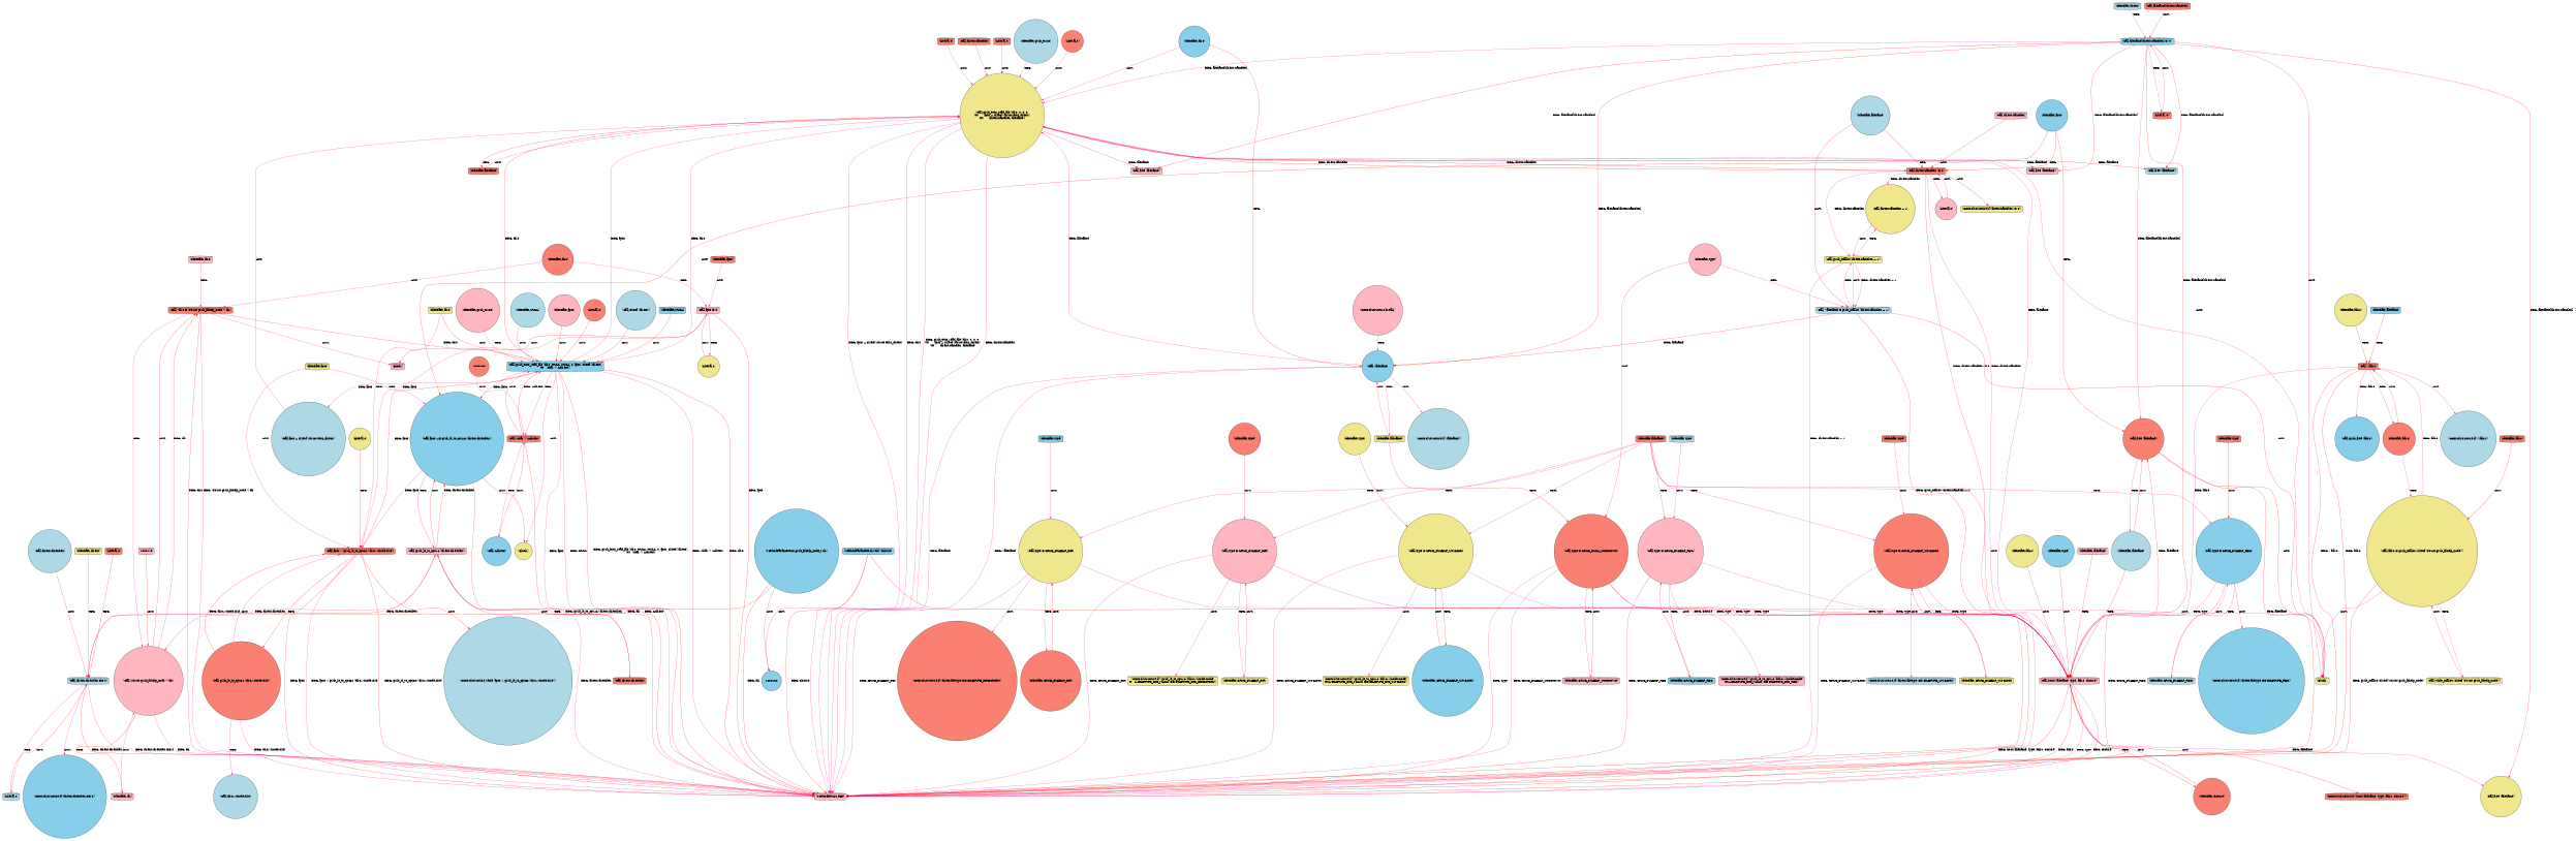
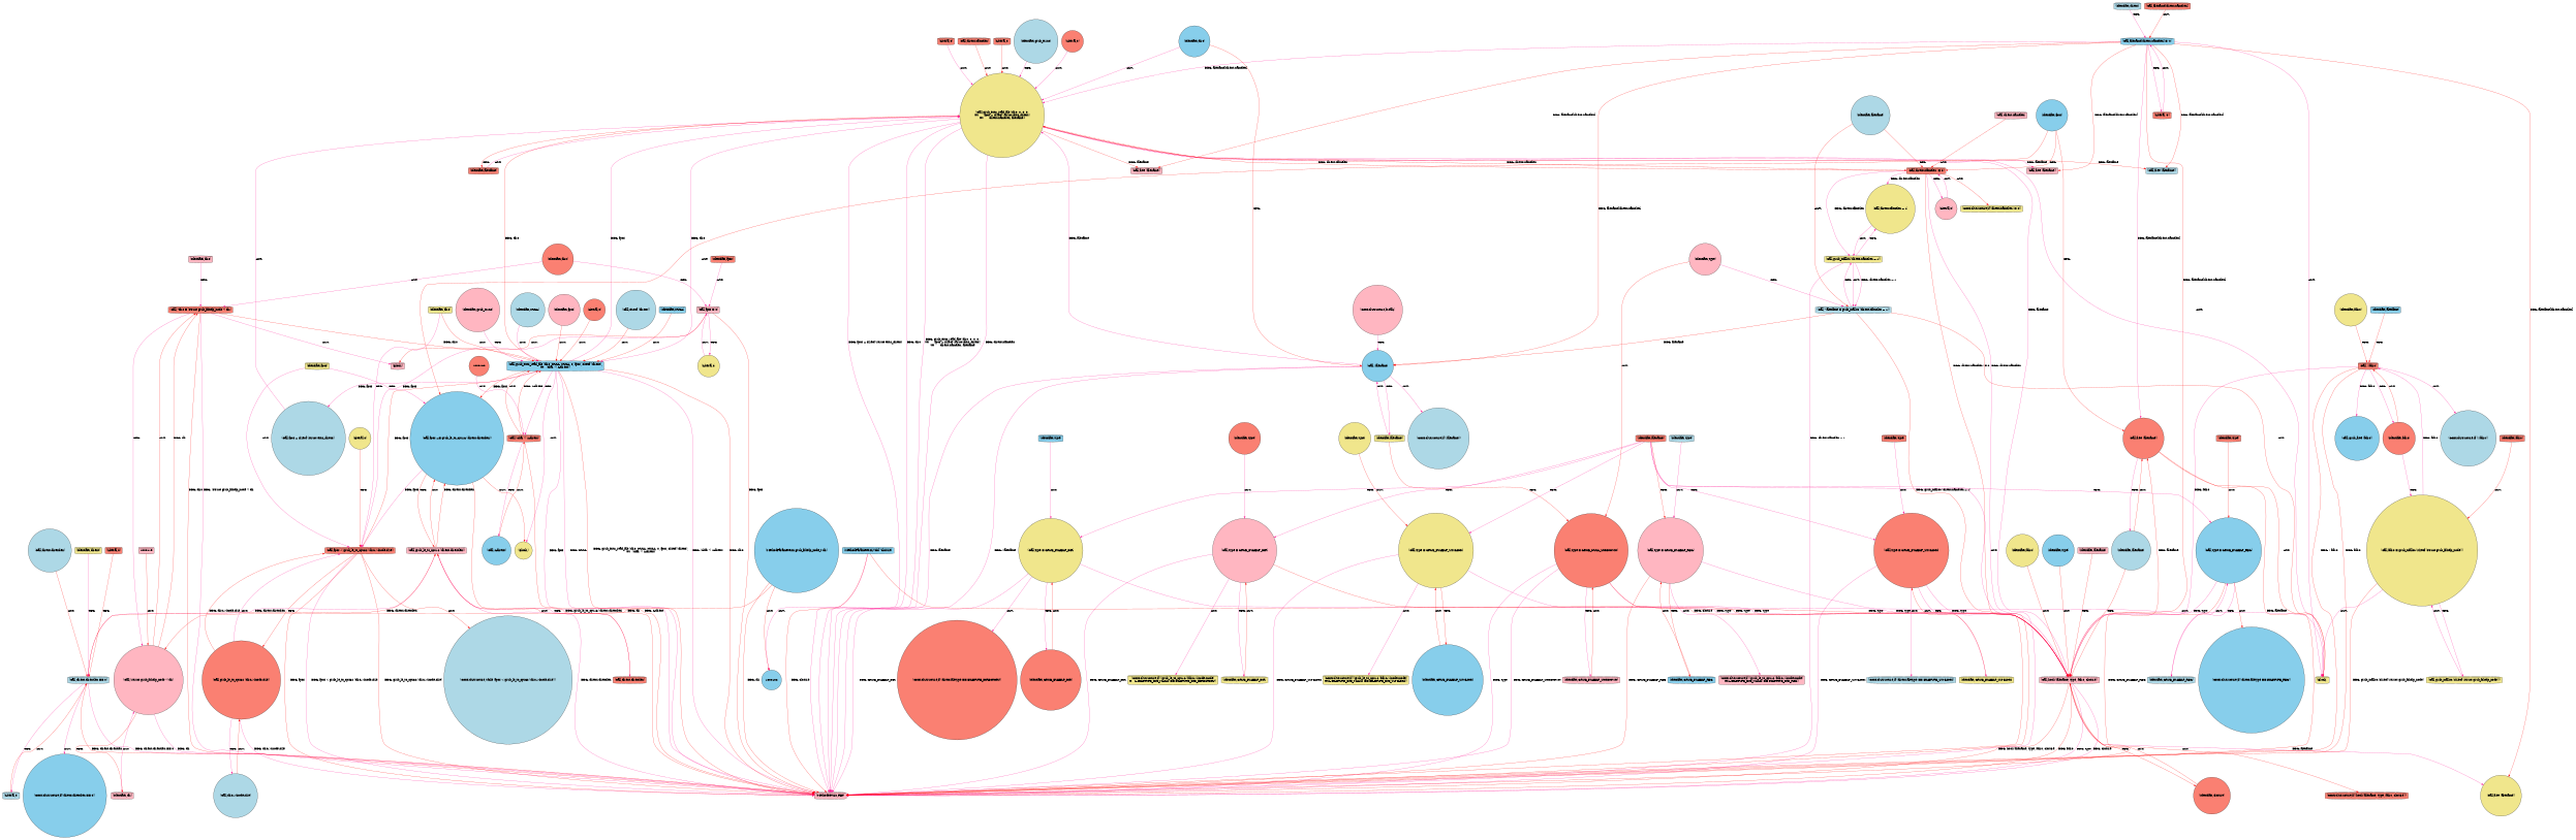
  digraph {
    node [fillcolor=salmon shape=cylinder style=filled]
    edge [color=deeppink]
    n1 [label="(Call,free (filename))" shape=circle]
    n2 [fillcolor=khaki label="(Block,)"]
    n3 [fillcolor=lightpink label="(MethodReturn,RET)"]
    n4 [fillcolor=lightblue label="(Identifier,filename)" shape=circle]
    n5 [fillcolor=lightpink label="(Call,hook (filename, type, fdiro, closure))"]
    n6 [fillcolor=skyblue label="(Call,filename[dirent.namelen] = '\0')"]
    n7 [fillcolor=khaki label="(Call,grub_ext2_read_file (diro, 0, 0, 0,\n \t\t\t       fpos + sizeof (struct ext2_dirent),\n \t\t\t       dirent.namelen, filename))" shape=circle]
    n8 [fillcolor=skyblue label="(Call,!filename)" shape=circle]
    n9 [fillcolor=khaki label="(Call,free (filename))" shape=circle]
    n10 [label="(Literal,'\0')"]
    n11 [fillcolor=lightblue label="(Call,free (filename))"]
    n12 [fillcolor=lightpink label="(Call,free (filename))"]
    n13 [fillcolor=lightpink label="(Call,free (filename))"]
    n14 [label="(Identifier,closure)" shape=circle]
    n15 [label="(ControlStructure,if (hook (filename, type, fdiro, closure)))"]
    n16 [fillcolor=skyblue label="(Call,grub_ext2_read_file (diro, NULL, NULL, 0, fpos, sizeof (dirent),\n\t\t\t   (char *) &dirent))"]
    n17 [label="(Call,dirent.namelen != 0)"]
    n18 [label="(Identifier,filename)"]
    n19 [fillcolor=lightblue label="(ControlStructure,if (!filename))" shape=circle]
    n20 [fillcolor=khaki label="(Identifier,filename)"]
    n21 [fillcolor=skyblue label="(Call,fpos += grub_le_to_cpu16 (dirent.direntlen))" shape=circle]
    n22 [label="(Call,(char *) &dirent)"]
    n23 [fillcolor=lightblue label="(Call,fpos + sizeof (struct ext2_dirent))" shape=circle]
    n24 [fillcolor=khaki label="(Block,)" shape=circle]
    n25 [fillcolor=khaki label="(Call,grub_malloc (dirent.namelen + 1))"]
    n26 [fillcolor=lightpink label="(Literal,0)" shape=circle]
    n27 [fillcolor=khaki label="(ControlStructure,if (dirent.namelen != 0))"]
    n28 [fillcolor=khaki label="(Call,dirent.namelen + 1)" shape=circle]
    n29 [label="(Call,fpos < grub_le_to_cpu32 (diro->inode.size))"]
    n30 [fillcolor=lightpink label="(Call,grub_le_to_cpu16 (dirent.direntlen))"]
    n31 [fillcolor=skyblue label="(Call,&dirent)" shape=circle]
    n32 [label="(Call,*diro = (struct grub_fshelp_node *) dir)"]
    n33 [fillcolor=lightpink label="(Call,(struct grub_fshelp_node *) dir)" shape=circle]
    n34 [fillcolor=lightpink label="(Block,)"]
    n35 [fillcolor=lightpink label="(Identifier,dir)"]
    n36 [fillcolor=skyblue label="(MethodParameterIn,grub_fshelp_node_t dir)" shape=circle]
    1000102 [fillcolor=skyblue shape=circle]
    n38 [label="(Call,grub_le_to_cpu32 (diro->inode.size))" shape=circle]
    n39 [fillcolor=lightblue label="(ControlStructure,while (fpos < grub_le_to_cpu32 (diro->inode.size)))" shape=circle]
    n40 [fillcolor=lightblue label="(Call,diro->inode.size)" shape=circle]
    n41 [fillcolor=lightblue label="(Call,dirent.direntlen == 0)"]
    n42 [label="(Call,dirent.direntlen)"]
    n43 [fillcolor=skyblue label="(ControlStructure,if (dirent.direntlen == 0))" shape=circle]
    n44 [fillcolor=lightblue label="(Literal,0)"]
    n45 [fillcolor=lightpink label="(Call,fpos = 0)"]
    n46 [fillcolor=khaki label="(Literal,0)" shape=circle]
    n47 [fillcolor=lightblue label="(Call,* filename = grub_malloc (dirent.namelen + 1))"]
    n48 [label="(Call,type = GRUB_NULL_UNKNOWN)" shape=circle]
    n49 [fillcolor=lightpink label="(Identifier,GRUB_FSHELP_UNKNOWN)"]
    n50 [label="(Call,type = GRUB_FSHELP_SYMLINK)" shape=circle]
    n51 [fillcolor=khaki label="(Identifier,GRUB_FSHELP_SYMLINK)"]
    n52 [fillcolor=lightblue label="(ControlStructure,if (dirent.filetype == FILETYPE_SYMLINK))"]
    n53 [fillcolor=khaki label="(Call,type = GRUB_FSHELP_DIR)" shape=circle]
    n54 [label="(Identifier,GRUB_FSHELP_DIR)" shape=circle]
    n55 [label="(ControlStructure,if (dirent.filetype == FILETYPE_DIRECTORY))" shape=circle]
    n56 [fillcolor=lightpink label="(Call,type = GRUB_FSHELP_REG)" shape=circle]
    n57 [fillcolor=lightpink label="(ControlStructure,if ((grub_le_to_cpu16 (fdiro->inode.mode)\n\t\t\t& FILETYPE_INO_MASK) == FILETYPE_INO_REG))"]
    n58 [fillcolor=skyblue label="(Identifier,GRUB_FSHELP_REG)"]
    n59 [fillcolor=skyblue label="(Call,type = GRUB_FSHELP_REG)" shape=circle]
    n60 [fillcolor=lightblue label="(Identifier,GRUB_FSHELP_REG)"]
    n61 [fillcolor=skyblue label="(ControlStructure,if (dirent.filetype == FILETYPE_REG))" shape=circle]
    n62 [fillcolor=khaki label="(Call,type = GRUB_FSHELP_SYMLINK)" shape=circle]
    n63 [fillcolor=skyblue label="(Identifier,GRUB_FSHELP_SYMLINK)" shape=circle]
    n64 [fillcolor=khaki label="(ControlStructure,if ((grub_le_to_cpu16 (fdiro->inode.mode)\n\t\t\t& FILETYPE_INO_MASK) == FILETYPE_INO_SYMLINK))"]
    n65 [fillcolor=lightpink label="(Call,type = GRUB_FSHELP_DIR)" shape=circle]
    n66 [fillcolor=khaki label="(ControlStructure,if ((grub_le_to_cpu16 (fdiro->inode.mode)\n\t\t   & FILETYPE_INO_MASK) == FILETYPE_INO_DIRECTORY))"]
    n67 [fillcolor=khaki label="(Identifier,GRUB_FSHELP_DIR)"]
    n68 [label="(Call,! fdiro)"]
    n69 [fillcolor=lightblue label="(ControlStructure,if (! fdiro))" shape=circle]
    n70 [fillcolor=skyblue label="(Call,grub_free (fdiro))" shape=circle]
    n71 [label="(Identifier,fdiro)" shape=circle]
    n72 [fillcolor=khaki label="(Call,fdiro = grub_malloc (sizeof (struct grub_fshelp_node)))" shape=circle]
-   n73 [fillcolor=khaki label="(Call,while_malloc (sizeof (struct grub_fshelp_node)))"]
+   n73 [fillcolor=khaki label="(Call,grub_malloc (sizeof (struct grub_fshelp_node)))"]
    n74 [fillcolor=skyblue label="(MethodParameterIn,void *closure)"]
    n75 [label="(Identifier,fpos)"]
    n76 [label="(Literal,0)"]
    n77 [label="(Literal,0)" shape=circle]
    n78 [fillcolor=lightblue label="(Identifier,dirent)"]
    n79 [label="(Identifier,filename)"]
    n80 [fillcolor=lightblue label="(Identifier,type)"]
    n81 [fillcolor=khaki label="(Literal,0)" shape=circle]
    n82 [fillcolor=khaki label="(Identifier,fdiro)" shape=circle]
    n83 [label="(Call,filename[dirent.namelen])"]
    n84 [fillcolor=skyblue label="(Identifier,fpos)" shape=circle]
    n85 [fillcolor=lightpink label="(Identifier,diro)"]
    n86 [fillcolor=lightblue label="(Call,dirent.direntlen)" shape=circle]
    n87 [label="(Literal,0)"]
    n88 [fillcolor=khaki label="(Identifier,fdiro)" shape=circle]
    n89 [label="(Identifier,type)"]
    n90 [label="(Identifier,type)" shape=circle]
    n91 [fillcolor=lightpink label="(Call,dirent.namelen)"]
    n92 [fillcolor=khaki label="(Identifier,fpos)"]
    n93 [fillcolor=lightblue label="(Identifier,NULL)" shape=circle]
    n94 [fillcolor=lightblue label="(Identifier,filename)" shape=circle]
    n95 [label="(Identifier,diro)" shape=circle]
    n96 [fillcolor=lightblue label="(Identifier,grub_errno)" shape=circle]
    n97 [fillcolor=khaki label="(Identifier,diro)"]
    n98 [label="(Literal,0)" shape=circle]
    n99 [fillcolor=lightpink label="(Identifier,fpos)" shape=circle]
    n100 [fillcolor=skyblue label="(Identifier,type)" shape=circle]
    n101 [fillcolor=skyblue label="(Identifier,diro)" shape=circle]
    n102 [fillcolor=skyblue label="(Identifier,type)"]
    n103 [fillcolor=lightpink label="(Identifier,type)" shape=circle]
    n104 [fillcolor=khaki label="(Identifier,dirent)"]
    n105 [fillcolor=skyblue label="(Identifier,filename)"]
    n106 [label="(Literal,0)"]
    n107 [label="(Call,dirent.namelen)"]
    n108 [label="(Identifier,fdiro)"]
    n109 [fillcolor=khaki label="(Identifier,type)" shape=circle]
    n110 [fillcolor=lightblue label="(Call,sizeof (dirent))" shape=circle]
    n111 [label="(Identifier,type)"]
    n112 [fillcolor=lightpink label="(Identifier,filename)"]
    n113 [fillcolor=skyblue label="(Identifier,NULL)"]
    n114 [fillcolor=lightpink label="(Identifier,grub_errno)" shape=circle]
    n115 [fillcolor=lightpink label="(ControlStructure,break;)" shape=circle]
    1000115 [fillcolor=lightpink]
    1000160 [shape=circle]
    n1 -> n2 [color=red label="AST: "]
    n1 -> n3 [color=red label="DDG: filename"]
    n1 -> n4 [label="CFG: "]
    n4 -> n1 [color=red label="AST: "]
    n4 -> n5 [color=red label="CFG: "]
    n5 -> n1 [color=red label="DDG: filename"]
    n5 -> n3 [color=red label="DDG: hook (filename, type, fdiro, closure)"]
    n5 -> n3 [color=red label="DDG: fdiro"]
    n5 -> n3 [label="DDG: type"]
    n5 -> n3 [label="DDG: closure"]
    n5 -> n9 [label="DDG: filename"]
    n5 -> n14 [color=red label="CFG: "]
    n5 -> n15 [color=red label="AST: "]
    n6 -> n1 [label="DDG: filename[dirent.namelen]"]
    n6 -> n2 [label="AST: "]
    n6 -> n5 [color=red label="DDG: filename[dirent.namelen]"]
    n6 -> n7 [label="DDG: filename[dirent.namelen]"]
    n6 -> n8 [color=red label="DDG: filename[dirent.namelen]"]
    n6 -> n9 [color=red label="DDG: filename[dirent.namelen]"]
    n6 -> n10 [label="CFG: "]
    n6 -> n11 [color=red label="DDG: filename[dirent.namelen]"]
    n6 -> n12 [color=red label="DDG: filename[dirent.namelen]"]
    n6 -> n13 [color=red label="DDG: filename[dirent.namelen]"]
    n7 -> n2 [label="AST: "]
    n7 -> n3 [label="DDG: grub_ext2_read_file (diro, 0, 0, 0,\n \t\t\t       fpos + sizeof (struct ext2_dirent),\n \t\t\t       dirent.namelen, filename)"]
    n7 -> n3 [label="DDG: dirent.namelen"]
    n7 -> n3 [label="DDG: fpos + sizeof (struct ext2_dirent)"]
    n7 -> n3 [label="DDG: diro"]
    n7 -> n5 [label="DDG: filename"]
    n7 -> n11 [color=red label="DDG: filename"]
    n7 -> n12 [color=red label="DDG: filename"]
    n7 -> n13 [label="DDG: filename"]
    n7 -> n16 [label="DDG: diro"]
    n7 -> n17 [color=red label="DDG: dirent.namelen"]
    n7 -> n18 [color=red label="CFG: "]
    n8 -> n3 [label="DDG: !filename"]
    n8 -> n3 [label="DDG: filename"]
    n8 -> n7 [label="DDG: filename"]
    n8 -> n19 [label="AST: "]
    n8 -> n20 [label="CFG: "]
    n10 -> n6 [label="AST: "]
    n14 -> n5 [color=red label="AST: "]
    n16 -> n3 [label="DDG: NULL"]
    n16 -> n3 [label="DDG: (char *) &dirent"]
    n16 -> n3 [color=red label="DDG: grub_ext2_read_file (diro, NULL, NULL, 0, fpos, sizeof (dirent),\n\t\t\t   (char *) &dirent)"]
    n16 -> n3 [color=red label="DDG: diro"]
    n16 -> n3 [label="DDG: fpos"]
    n16 -> n7 [color=red label="DDG: diro"]
    n16 -> n7 [label="DDG: fpos"]
    n16 -> n21 [color=red label="DDG: fpos"]
    n16 -> n22 [label="CFG: "]
    n16 -> n23 [label="DDG: fpos"]
    n16 -> n24 [label="AST: "]
    n17 -> n3 [color=red label="DDG: dirent.namelen != 0"]
    n17 -> n3 [label="DDG: dirent.namelen"]
    n17 -> n7 [color=red label="DDG: dirent.namelen"]
    n17 -> n25 [label="DDG: dirent.namelen"]
    n17 -> n26 [label="CFG: "]
    n17 -> n27 [color=red label="AST: "]
    n17 -> n28 [label="DDG: dirent.namelen"]
    n18 -> n7 [label="AST: "]
    n20 -> n8 [label="AST: "]
    n20 -> n48 [color=red label="CFG: "]
    n21 -> n3 [color=red label="DDG: grub_le_to_cpu16 (dirent.direntlen)"]
    n21 -> n24 [color=red label="AST: "]
    n21 -> n29 [label="DDG: fpos"]
    n21 -> n30 [color=red label="CFG: "]
    n22 -> n3 [color=red label="DDG: &dirent"]
    n22 -> n16 [color=red label="AST: "]
    n22 -> n16 [color=red label="DDG: &dirent"]
    n22 -> n31 [label="CFG: "]
    n23 -> n7 [label="AST: "]
    n25 -> n3 [label="DDG: dirent.namelen + 1"]
    n25 -> n28 [label="CFG: "]
    n25 -> n47 [label="AST: "]
    n25 -> n47 [label="DDG: dirent.namelen + 1"]
    n26 -> n17 [label="AST: "]
    n28 -> n25 [label="AST: "]
    n29 -> n3 [color=red label="DDG: fpos"]
    n29 -> n3 [label="DDG: fpos < grub_le_to_cpu32 (diro->inode.size)"]
    n29 -> n3 [color=red label="DDG: grub_le_to_cpu32 (diro->inode.size)"]
    n29 -> n16 [color=red label="DDG: fpos"]
    n29 -> n38 [color=red label="CFG: "]
    n29 -> n39 [color=red label="AST: "]
    n30 -> n3 [label="DDG: dirent.direntlen"]
    n30 -> n21 [color=red label="AST: "]
    n30 -> n21 [color=red label="DDG: dirent.direntlen"]
    n30 -> n41 [label="DDG: dirent.direntlen"]
    n30 -> n42 [label="CFG: "]
    n31 -> n22 [color=red label="AST: "]
    n32 -> n3 [label="DDG: (struct grub_fshelp_node *) dir"]
    n32 -> n3 [color=red label="DDG: diro"]
    n32 -> n16 [color=red label="DDG: diro"]
    n32 -> n33 [label="CFG: "]
    n32 -> n34 [label="AST: "]
    n33 -> n3 [label="DDG: dir"]
    n33 -> n32 [color=red label="AST: "]
    n33 -> n32 [color=red label="DDG: dir"]
    n33 -> n35 [color=red label="CFG: "]
    n35 -> n33 [label="AST: "]
    n36 -> n3 [color=red label="DDG: dir"]
    n36 -> n33 [color=red label="DDG: dir"]
    n36 -> 1000102 [color=red label="AST: "]
    n38 -> n3 [label="DDG: diro->inode.size"]
    n38 -> n29 [label="AST: "]
    n38 -> n29 [color=red label="DDG: diro->inode.size"]
    n38 -> n40 [label="CFG: "]
+   n40 -> n38 [color=red label="AST: "]
    n41 -> n3 [label="DDG: dirent.direntlen == 0"]
    n41 -> n3 [color=red label="DDG: dirent.direntlen"]
    n41 -> n30 [color=red label="DDG: dirent.direntlen"]
    n41 -> n43 [label="AST: "]
    n41 -> n44 [label="CFG: "]
    n42 -> n30 [color=red label="AST: "]
    n44 -> n41 [color=red label="AST: "]
    n45 -> n3 [color=red label="DDG: fpos"]
    n45 -> n29 [label="DDG: fpos"]
    n45 -> n34 [color=red label="AST: "]
    n45 -> n46 [label="CFG: "]
    n46 -> n45 [label="AST: "]
    n47 -> n2 [color=red label="AST: "]
    n47 -> n3 [color=red label="DDG: grub_malloc (dirent.namelen + 1)"]
    n47 -> n8 [color=red label="DDG: filename"]
    n47 -> n25 [label="CFG: "]
    n48 -> n2 [label="AST: "]
    n48 -> n3 [label="DDG: type"]
    n48 -> n3 [label="DDG: GRUB_FSHELP_UNKNOWN"]
    n48 -> n5 [color=red label="DDG: type"]
    n48 -> n49 [label="CFG: "]
    n49 -> n48 [color=red label="AST: "]
    n50 -> n3 [label="DDG: GRUB_FSHELP_SYMLINK"]
    n50 -> n5 [label="DDG: type"]
    n50 -> n51 [label="CFG: "]
    n50 -> n52 [label="AST: "]
    n51 -> n50 [color=red label="AST: "]
    n53 -> n3 [label="DDG: GRUB_FSHELP_DIR"]
    n53 -> n5 [label="DDG: type"]
    n53 -> n54 [label="CFG: "]
    n53 -> n55 [label="AST: "]
    n54 -> n53 [color=red label="AST: "]
    n56 -> n3 [color=red label="DDG: GRUB_FSHELP_REG"]
    n56 -> n5 [label="DDG: type"]
    n56 -> n57 [label="AST: "]
    n56 -> n58 [color=red label="CFG: "]
    n58 -> n56 [color=red label="AST: "]
    n59 -> n3 [color=red label="DDG: GRUB_FSHELP_REG"]
    n59 -> n5 [label="DDG: type"]
    n59 -> n60 [label="CFG: "]
    n59 -> n61 [color=red label="AST: "]
    n60 -> n59 [label="AST: "]
    n62 -> n3 [label="DDG: GRUB_FSHELP_SYMLINK"]
    n62 -> n5 [label="DDG: type"]
    n62 -> n63 [color=red label="CFG: "]
    n62 -> n64 [label="AST: "]
    n63 -> n62 [color=red label="AST: "]
    n65 -> n3 [label="DDG: GRUB_FSHELP_DIR"]
    n65 -> n5 [color=red label="DDG: type"]
    n65 -> n66 [label="AST: "]
    n65 -> n67 [label="CFG: "]
    n67 -> n65 [color=red label="AST: "]
    n68 -> n3 [color=red label="DDG: ! fdiro"]
    n68 -> n3 [color=red label="DDG: fdiro"]
    n68 -> n5 [label="DDG: fdiro"]
    n68 -> n69 [label="AST: "]
    n68 -> n70 [label="DDG: fdiro"]
    n68 -> n71 [label="CFG: "]
    n71 -> n68 [color=red label="AST: "]
    n71 -> n72 [label="CFG: "]
    n72 -> n2 [label="AST: "]
    n72 -> n3 [color=red label="DDG: grub_malloc (sizeof (struct grub_fshelp_node))"]
    n72 -> n68 [label="DDG: fdiro"]
    n72 -> n73 [label="CFG: "]
    n73 -> n72 [label="AST: "]
    n74 -> n3 [color=red label="DDG: closure"]
    n74 -> n5 [color=red label="DDG: closure"]
    n74 -> 1000102 [label="AST: "]
    n75 -> n45 [label="AST: "]
    n76 -> n41 [color=red label="CFG: "]
    n77 -> n16 [color=red label="AST: "]
    n78 -> n6 [label="CFG: "]
    n79 -> n5 [label="AST: "]
    n79 -> n50 [label="CFG: "]
    n79 -> n53 [label="CFG: "]
    n79 -> n56 [color=red label="CFG: "]
    n79 -> n59 [label="CFG: "]
    n79 -> n62 [label="CFG: "]
    n79 -> n65 [label="CFG: "]
    n80 -> n56 [label="AST: "]
    n81 -> n29 [color=red label="CFG: "]
    n82 -> n68 [color=red label="CFG: "]
    n83 -> n6 [color=red label="AST: "]
    n84 -> n1 [color=red label="CFG: "]
    n84 -> n17 [color=red label="CFG: "]
    n84 -> n21 [color=red label="AST: "]
    n85 -> n32 [label="CFG: "]
    n86 -> n41 [color=red label="AST: "]
    n87 -> n7 [color=red label="AST: "]
    n88 -> n5 [color=red label="AST: "]
    n89 -> n50 [label="AST: "]
    n90 -> n65 [label="AST: "]
    n91 -> n17 [color=red label="AST: "]
    n92 -> n21 [label="CFG: "]
    n92 -> n29 [label="AST: "]
    n93 -> n16 [label="AST: "]
    n94 -> n17 [color=red label="CFG: "]
    n94 -> n47 [color=red label="AST: "]
    n95 -> n32 [label="AST: "]
    n95 -> n45 [label="CFG: "]
    n96 -> n7 [label="CFG: "]
    n97 -> n16 [color=red label="AST: "]
    n97 -> n29 [label="CFG: "]
    n98 -> n7 [label="AST: "]
    n99 -> n16 [color=red label="AST: "]
    n100 -> n5 [color=red label="AST: "]
    n101 -> n7 [label="AST: "]
    n101 -> n8 [color=red label="CFG: "]
    n102 -> n53 [label="AST: "]
    n103 -> n47 [label="CFG: "]
    n103 -> n48 [color=red label="AST: "]
    n104 -> n41 [label="CFG: "]
    n105 -> n68 [color=red label="CFG: "]
    n106 -> n7 [label="AST: "]
    n107 -> n7 [color=red label="AST: "]
    n108 -> n72 [color=red label="AST: "]
    n109 -> n62 [color=red label="AST: "]
    n110 -> n16 [color=red label="AST: "]
    n111 -> n59 [color=red label="AST: "]
    n112 -> n5 [color=red label="CFG: "]
    n113 -> n16 [color=red label="AST: "]
    n114 -> n16 [label="CFG: "]
    n115 -> n8 [label="CFG: "]
    1000115 -> n33 [color=red label="AST: "]
    1000160 -> n22 [label="AST: "]
  }
